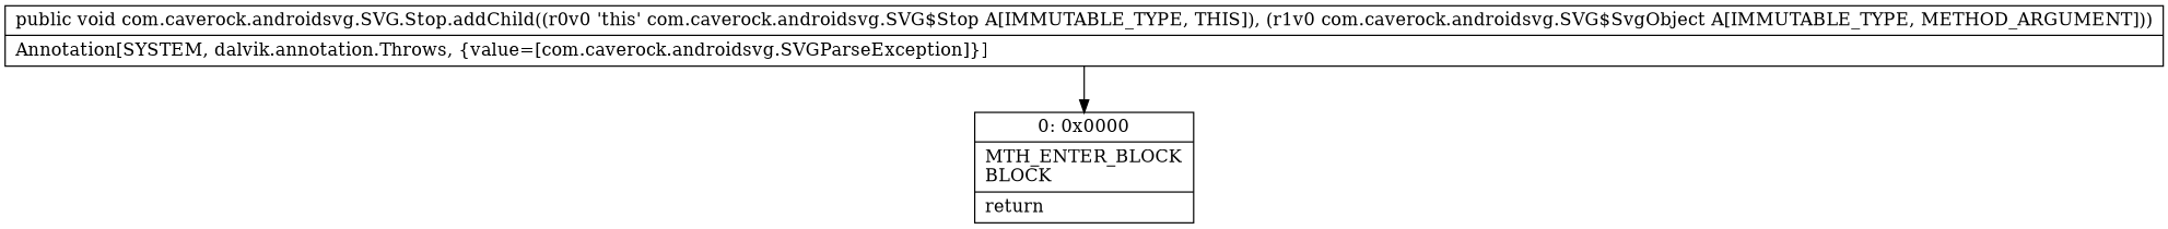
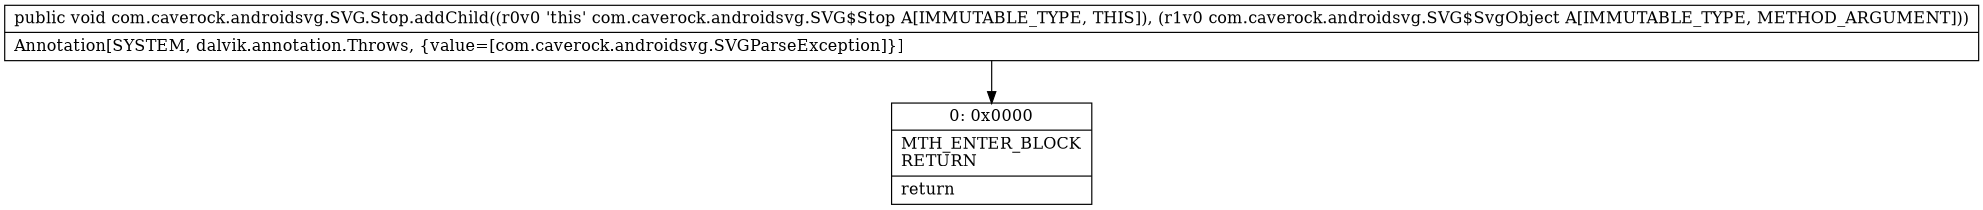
  digraph {
    node [shape=record]
-   n1 [label="{0\:\ 0x0000|MTH_ENTER_BLOCK\lBLOCK\l|return\l}"]
+   n1 [label="{0\:\ 0x0000|MTH_ENTER_BLOCK\lRETURN\l|return\l}"]
    n2 [label="{public void com.caverock.androidsvg.SVG.Stop.addChild((r0v0 'this' com.caverock.androidsvg.SVG$Stop A[IMMUTABLE_TYPE, THIS]), (r1v0 com.caverock.androidsvg.SVG$SvgObject A[IMMUTABLE_TYPE, METHOD_ARGUMENT]))  | Annotation[SYSTEM, dalvik.annotation.Throws, \{value=[com.caverock.androidsvg.SVGParseException]\}]\l}"]
    n2 -> n1
  }
